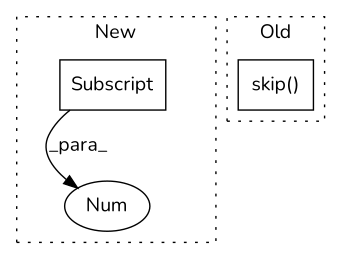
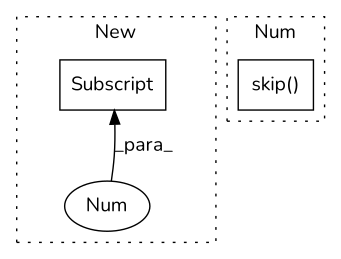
  digraph {
    fontname=Nunito
    node [shape=box fontname=Nunito]
    n1 [a=63 l="8,0" label=Subscript s="10999,0"]
    n2 [a=76 l=1 label=Num s=11005 shape=ellipse]
    n3 [a=75 l=13 label="skip()" s=11516]
    subgraph cluster_1 {
      label=New
      style=dotted
      n1
      n2
    }
    subgraph cluster_2 {
-     label=Old
+     label=Num
      style=dotted
      n3
    }
-   n1 -> n2 [label=_para_ fontname=Nunito]
+   n2 -> n1 [label=_para_ fontname=Nunito]
  }
